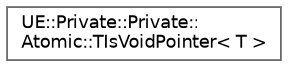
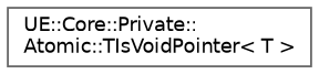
  digraph {
    rankdir=LR
-   n1 [color=grey40 fillcolor=white fontname=Helvetica fontsize=10 height=0.2 label="UE::Private::Private::\lAtomic::TIsVoidPointer\< T \>" shape=box style=filled width=0.4]
+   n1 [color=grey40 fillcolor=white fontname=Helvetica fontsize=10 height=0.2 label="UE::Core::Private::\lAtomic::TIsVoidPointer\< T \>" shape=box style=filled width=0.4]
  }
